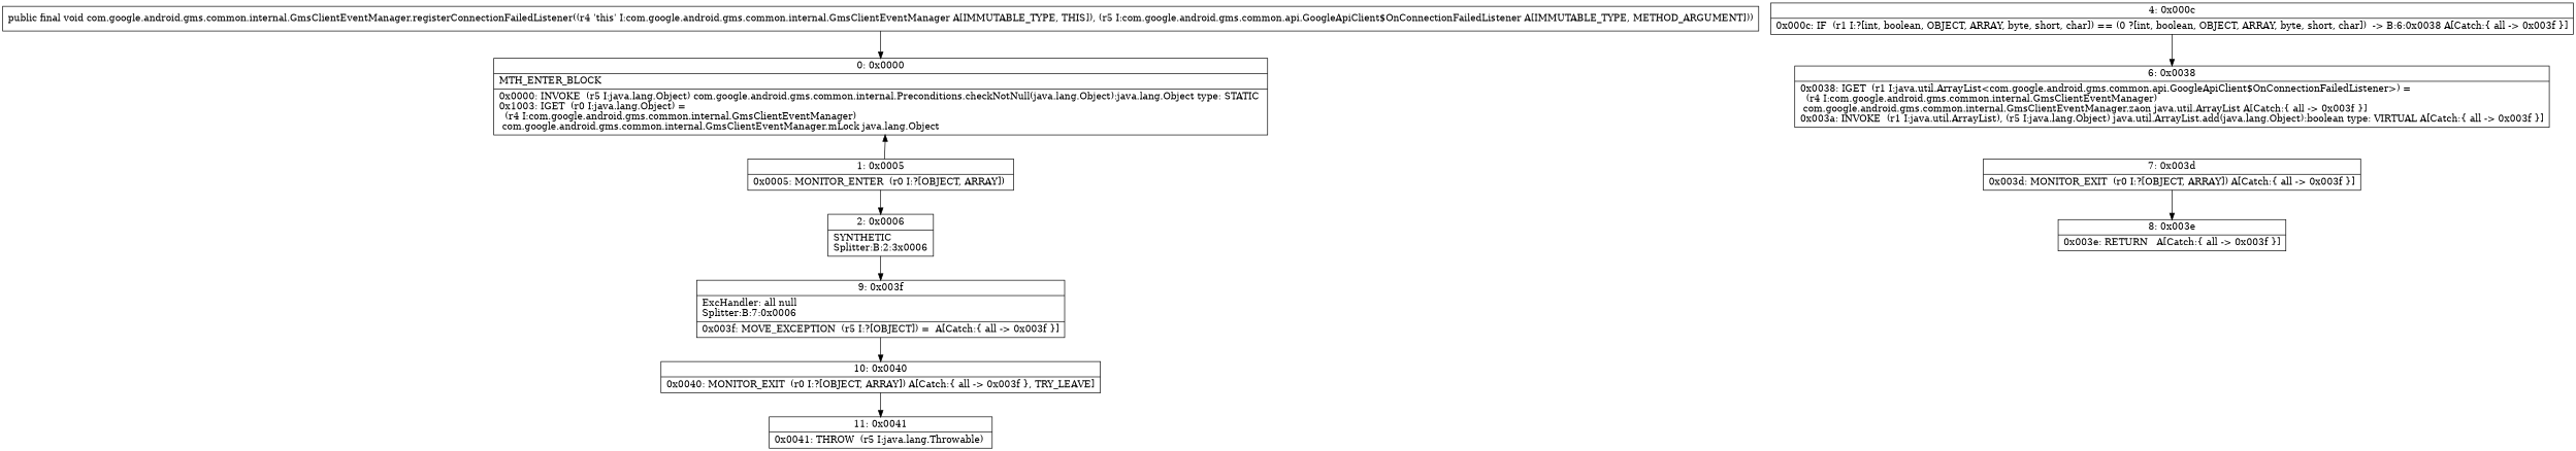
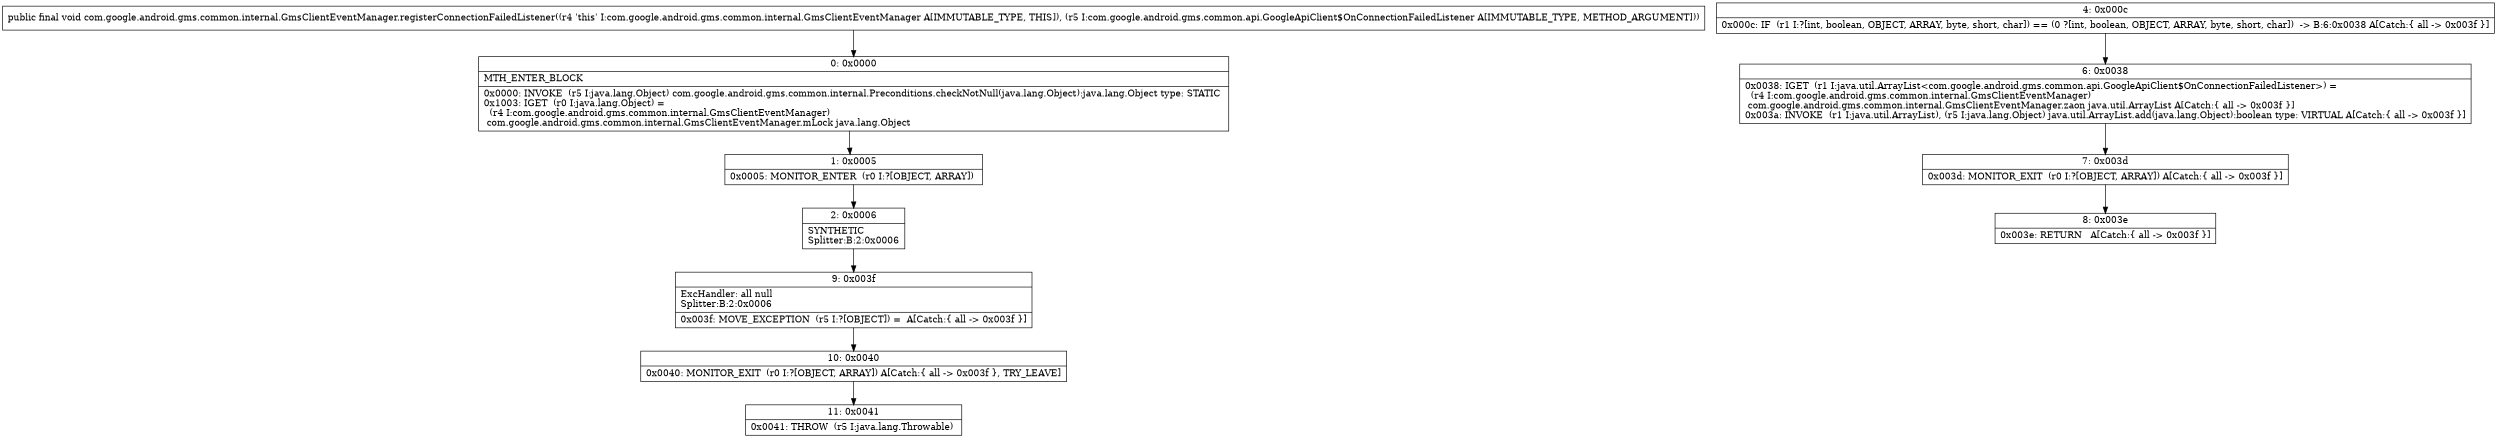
  digraph {
    node [shape=record]
    n1 [label="{0\:\ 0x0000|MTH_ENTER_BLOCK\l|0x0000: INVOKE  (r5 I:java.lang.Object) com.google.android.gms.common.internal.Preconditions.checkNotNull(java.lang.Object):java.lang.Object type: STATIC \l0x1003: IGET  (r0 I:java.lang.Object) = \l  (r4 I:com.google.android.gms.common.internal.GmsClientEventManager)\l com.google.android.gms.common.internal.GmsClientEventManager.mLock java.lang.Object \l}"]
    n2 [label="{1\:\ 0x0005|0x0005: MONITOR_ENTER  (r0 I:?[OBJECT, ARRAY]) \l}"]
-   n3 [label="{2\:\ 0x0006|SYNTHETIC\lSplitter:B:2:3x0006\l}"]
-   n4 [label="{9\:\ 0x003f|ExcHandler: all null\lSplitter:B:7:0x0006\l|0x003f: MOVE_EXCEPTION  (r5 I:?[OBJECT]) =  A[Catch:\{ all \-\> 0x003f \}]\l}"]
+   n3 [label="{2\:\ 0x0006|SYNTHETIC\lSplitter:B:2:0x0006\l}"]
+   n4 [label="{9\:\ 0x003f|ExcHandler: all null\lSplitter:B:2:0x0006\l|0x003f: MOVE_EXCEPTION  (r5 I:?[OBJECT]) =  A[Catch:\{ all \-\> 0x003f \}]\l}"]
    n5 [label="{10\:\ 0x0040|0x0040: MONITOR_EXIT  (r0 I:?[OBJECT, ARRAY]) A[Catch:\{ all \-\> 0x003f \}, TRY_LEAVE]\l}"]
    n6 [label="{4\:\ 0x000c|0x000c: IF  (r1 I:?[int, boolean, OBJECT, ARRAY, byte, short, char]) == (0 ?[int, boolean, OBJECT, ARRAY, byte, short, char])  \-\> B:6:0x0038 A[Catch:\{ all \-\> 0x003f \}]\l}"]
    n7 [label="{6\:\ 0x0038|0x0038: IGET  (r1 I:java.util.ArrayList\<com.google.android.gms.common.api.GoogleApiClient$OnConnectionFailedListener\>) = \l  (r4 I:com.google.android.gms.common.internal.GmsClientEventManager)\l com.google.android.gms.common.internal.GmsClientEventManager.zaon java.util.ArrayList A[Catch:\{ all \-\> 0x003f \}]\l0x003a: INVOKE  (r1 I:java.util.ArrayList), (r5 I:java.lang.Object) java.util.ArrayList.add(java.lang.Object):boolean type: VIRTUAL A[Catch:\{ all \-\> 0x003f \}]\l}"]
    n8 [label="{7\:\ 0x003d|0x003d: MONITOR_EXIT  (r0 I:?[OBJECT, ARRAY]) A[Catch:\{ all \-\> 0x003f \}]\l}"]
    n9 [label="{8\:\ 0x003e|0x003e: RETURN   A[Catch:\{ all \-\> 0x003f \}]\l}"]
    n10 [label="{11\:\ 0x0041|0x0041: THROW  (r5 I:java.lang.Throwable) \l}"]
    n11 [label="{public final void com.google.android.gms.common.internal.GmsClientEventManager.registerConnectionFailedListener((r4 'this' I:com.google.android.gms.common.internal.GmsClientEventManager A[IMMUTABLE_TYPE, THIS]), (r5 I:com.google.android.gms.common.api.GoogleApiClient$OnConnectionFailedListener A[IMMUTABLE_TYPE, METHOD_ARGUMENT])) }"]
-   n2 -> n1
+   n1 -> n2
    n2 -> n3
    n3 -> n4
    n4 -> n5
    n5 -> n10
    n6 -> n7
+   n7 -> n8
    n8 -> n9
    n11 -> n1
  }
